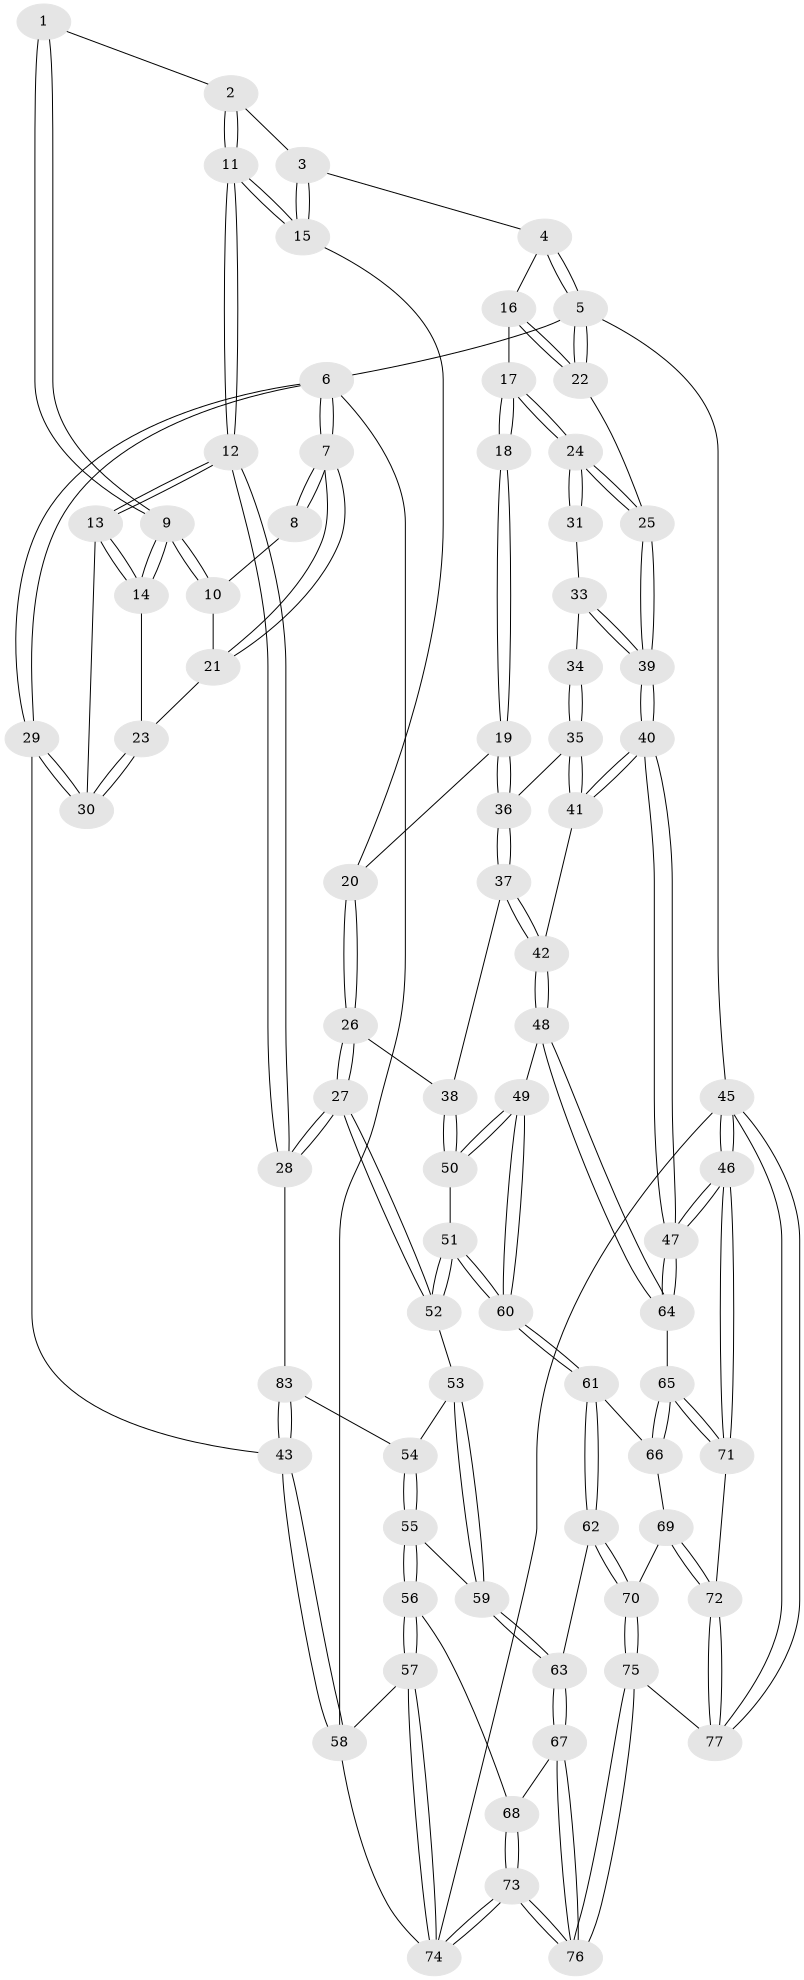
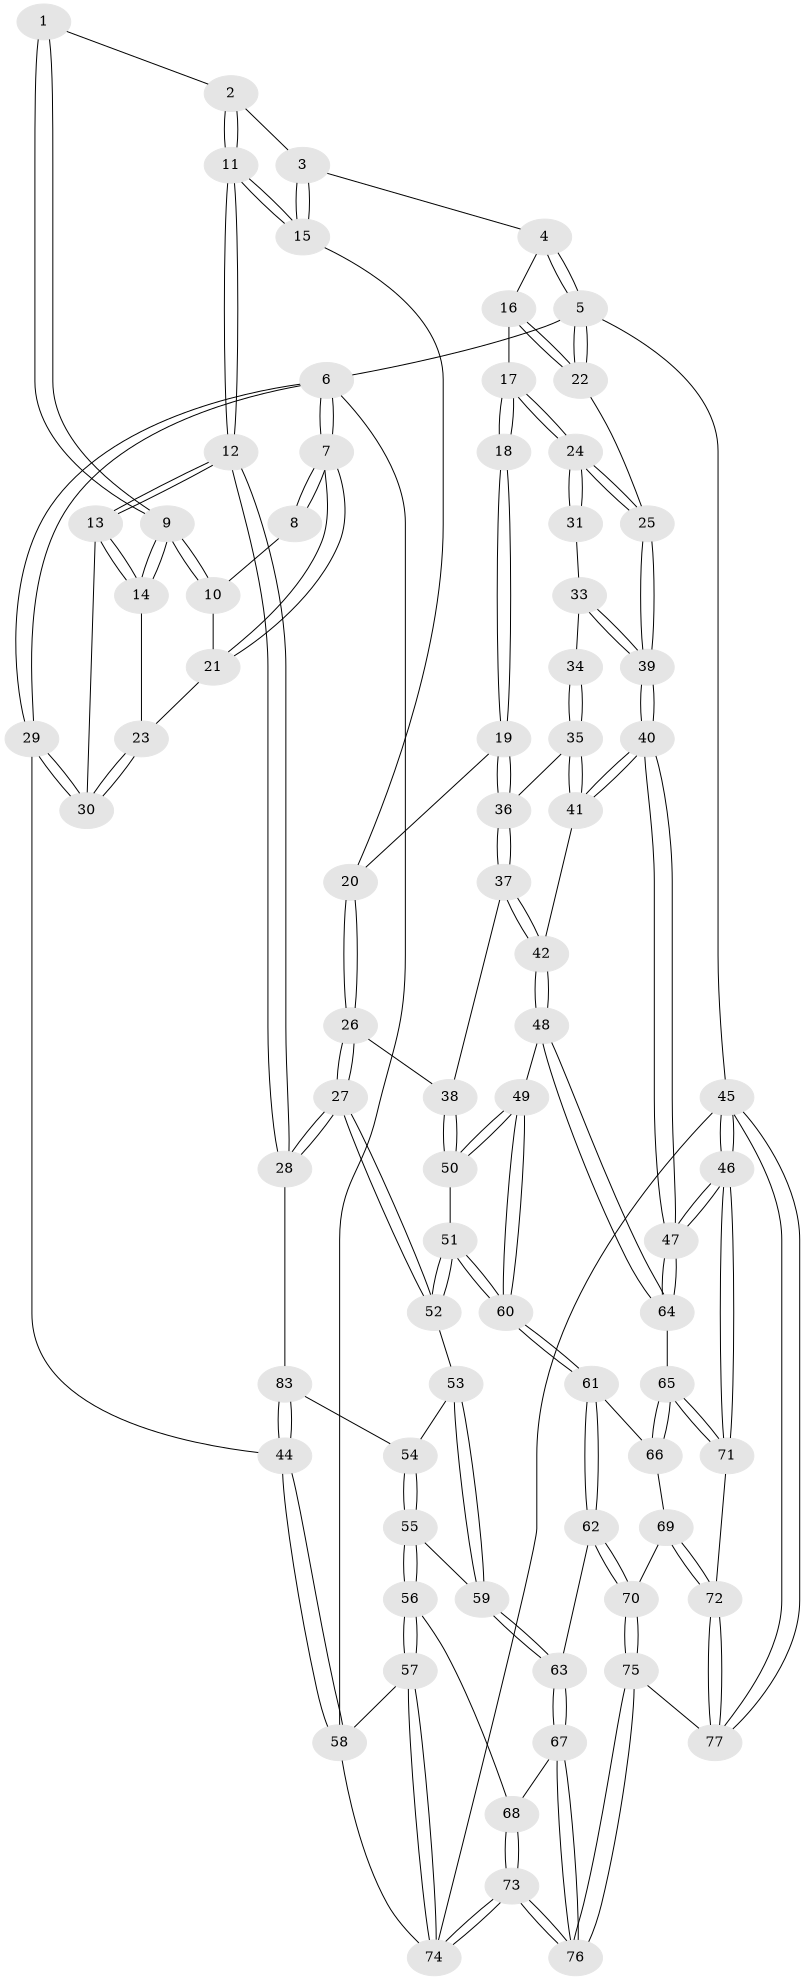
  graph {
    node [color=gray90 style=filled]
    1
    2
    9
    3
    11
    10
    14
    4
    15
    12
    5
    16
    20
    6
    22
    45
    17
    7
    29
    58
    25
    46
    74
    77
    8
    21
    30
-   44 [label=43]
+   44
    23
    13
    28
    n32 [label=83]
    26
    18
    24
    19
    31
    36
    37
    27
    38
    39
    33
    40
    52
    50
    53
    54
    34
    35
    41
    42
    48
    51
    47
    64
    49
    55
    71
    72
    65
    60
    61
    59
    63
    56
    57
    68
    73
    67
    62
    66
    70
    69
    75
    76
    1 -- 2
    1 -- 9
    1 -- 9
    2 -- 3
    2 -- 11
    2 -- 11
    9 -- 10
    9 -- 10
    9 -- 14
    9 -- 14
    3 -- 4
    3 -- 15
    3 -- 15
    11 -- 15
    11 -- 15
    11 -- 12
    11 -- 12
    10 -- 21
    14 -- 23
    4 -- 5
    4 -- 5
    4 -- 16
    15 -- 20
    12 -- 13
    12 -- 13
    12 -- 28
    12 -- 28
    5 -- 6
    5 -- 22
    5 -- 22
    5 -- 45
    16 -- 22
    16 -- 22
    16 -- 17
    20 -- 26
    20 -- 26
    6 -- 7
    6 -- 7
    6 -- 29
    6 -- 29
    6 -- 58
    22 -- 25
    45 -- 46
    45 -- 46
    45 -- 74
    45 -- 77
    45 -- 77
    17 -- 18
    17 -- 18
    17 -- 24
    17 -- 24
    7 -- 8
    7 -- 8
    7 -- 21
    7 -- 21
    29 -- 30
    29 -- 30
    29 -- 44
    58 -- 74
    25 -- 39
    25 -- 39
    46 -- 47
    46 -- 47
    46 -- 71
    46 -- 71
    8 -- 10
    21 -- 23
    44 -- 58
    44 -- 58
    23 -- 30
    23 -- 30
    13 -- 14
    13 -- 14
    13 -- 30
    28 -- n32
    n32 -- 44
    n32 -- 44
    n32 -- 54
    26 -- 27
    26 -- 27
    26 -- 38
    18 -- 19
    18 -- 19
    24 -- 25
    24 -- 25
    24 -- 31
    24 -- 31
    19 -- 20
    19 -- 36
    19 -- 36
    31 -- 33
    36 -- 37
    36 -- 37
    37 -- 38
    37 -- 42
    37 -- 42
    27 -- 28
    27 -- 28
    27 -- 52
    27 -- 52
    38 -- 50
    38 -- 50
    39 -- 40
    39 -- 40
    33 -- 39
    33 -- 39
    33 -- 34
    40 -- 41
    40 -- 41
    40 -- 47
    40 -- 47
    52 -- 53
    50 -- 51
    53 -- 54
    53 -- 59
    53 -- 59
    54 -- 55
    54 -- 55
    34 -- 35
    34 -- 35
    35 -- 36
    35 -- 41
    35 -- 41
    41 -- 42
    42 -- 48
    42 -- 48
    48 -- 64
    48 -- 64
    48 -- 49
    51 -- 52
    51 -- 52
    51 -- 60
    51 -- 60
    47 -- 64
    47 -- 64
    64 -- 65
    49 -- 50
    49 -- 50
    49 -- 60
    49 -- 60
    55 -- 59
    55 -- 56
    55 -- 56
    71 -- 72
    72 -- 77
    72 -- 77
    65 -- 71
    65 -- 71
    65 -- 66
    65 -- 66
    60 -- 61
    60 -- 61
    61 -- 62
    61 -- 62
    61 -- 66
    59 -- 63
    59 -- 63
    63 -- 67
    63 -- 67
    56 -- 57
    56 -- 57
    56 -- 68
    57 -- 58
    57 -- 74
    57 -- 74
    68 -- 73
    68 -- 73
    73 -- 74
    73 -- 74
    73 -- 76
    73 -- 76
    67 -- 68
    67 -- 76
    67 -- 76
    62 -- 63
    62 -- 70
    62 -- 70
    66 -- 69
    70 -- 75
    70 -- 75
    69 -- 72
    69 -- 72
    69 -- 70
    75 -- 77
    75 -- 76
    75 -- 76
  }
